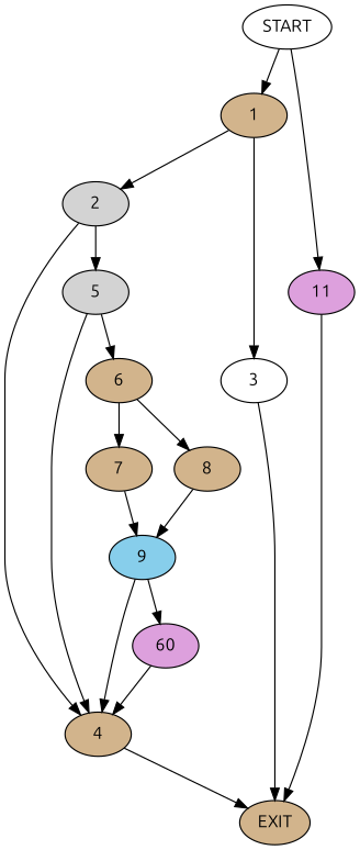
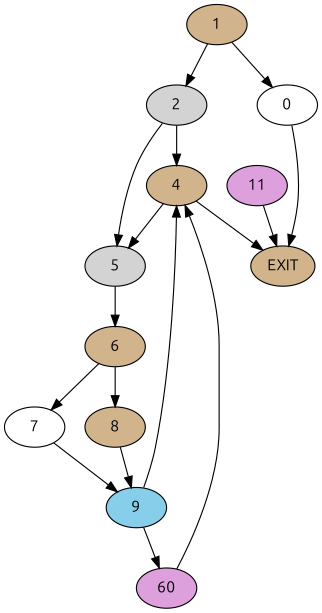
  digraph {
    fontname=Ubuntu
    node [fillcolor=tan fontname=Ubuntu style=filled]
    edge [fontname=Ubuntu]
-   n1 [fillcolor=white label=START]
    1
    11 [fillcolor=plum]
    2 [fillcolor=lightgrey]
-   3 [fillcolor=white]
+   3 [fillcolor=white label=0]
    n6 [label=EXIT]
    4
    5 [fillcolor=lightgrey]
    6
-   7
+   7 [fillcolor=white]
    8
    9 [fillcolor=skyblue]
    n13 [fillcolor=plum label=60]
-   n1 -> 1
-   n1 -> 11
    1 -> 2
    1 -> 3
    11 -> n6
    2 -> 4
    2 -> 5
    3 -> n6
    4 -> n6
-   5 -> 4
+   4 -> 5
    5 -> 6
    6 -> 7
    6 -> 8
    7 -> 9
    8 -> 9
    9 -> 4
    9 -> n13
    n13 -> 4
  }
